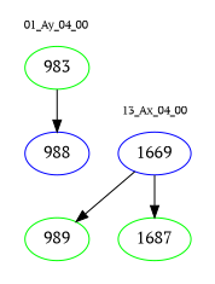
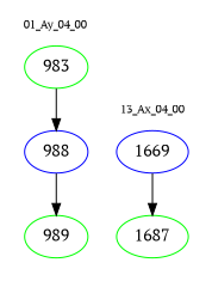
  digraph {
    fontname="PT Serif"
    node [color=green fontname="PT Serif"]
    edge [color=black fontname="PT Serif"]
    n1 [label=983]
    n2 [color=blue label=988]
    n3 [label=989]
    n4 [color=blue label=1669]
    n5 [label=1687]
    subgraph cluster_1 {
      color=white
      fontsize=10
      label="01_Ay_04_00"
      n1
      n2
      n3
    }
    subgraph cluster_2 {
      color=white
      fontsize=10
      label="13_Ax_04_00"
      n4
      n5
    }
    n1 -> n2
-   n4 -> n3
+   n2 -> n3
    n4 -> n5
  }
